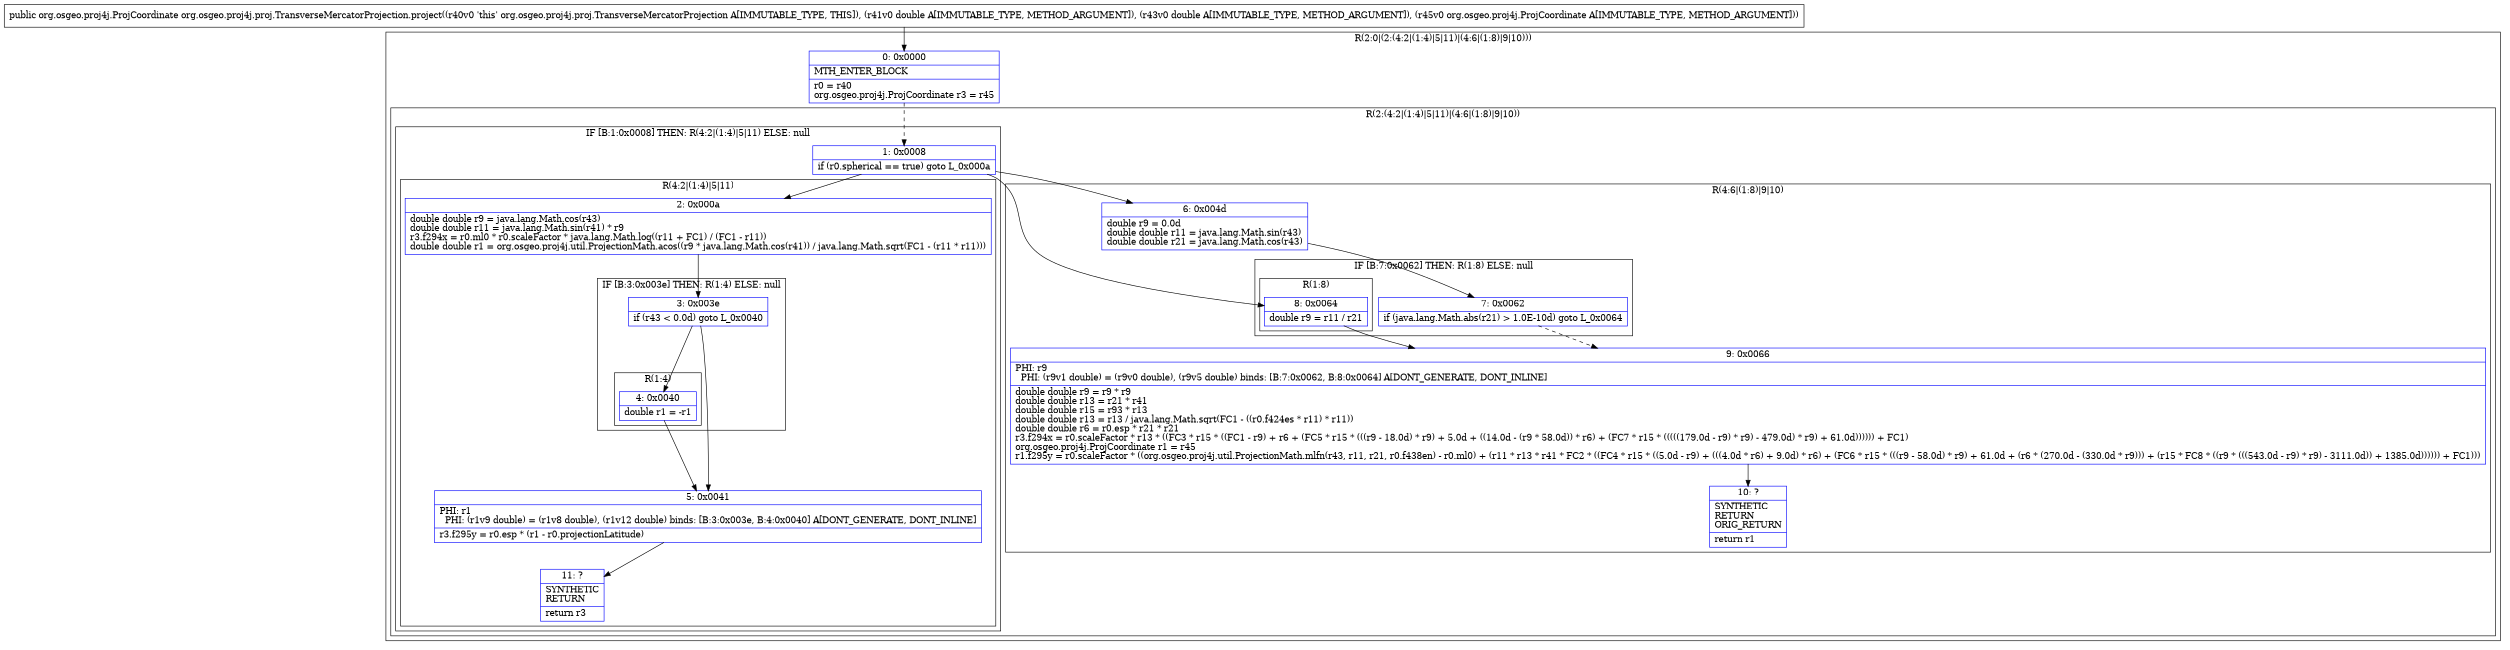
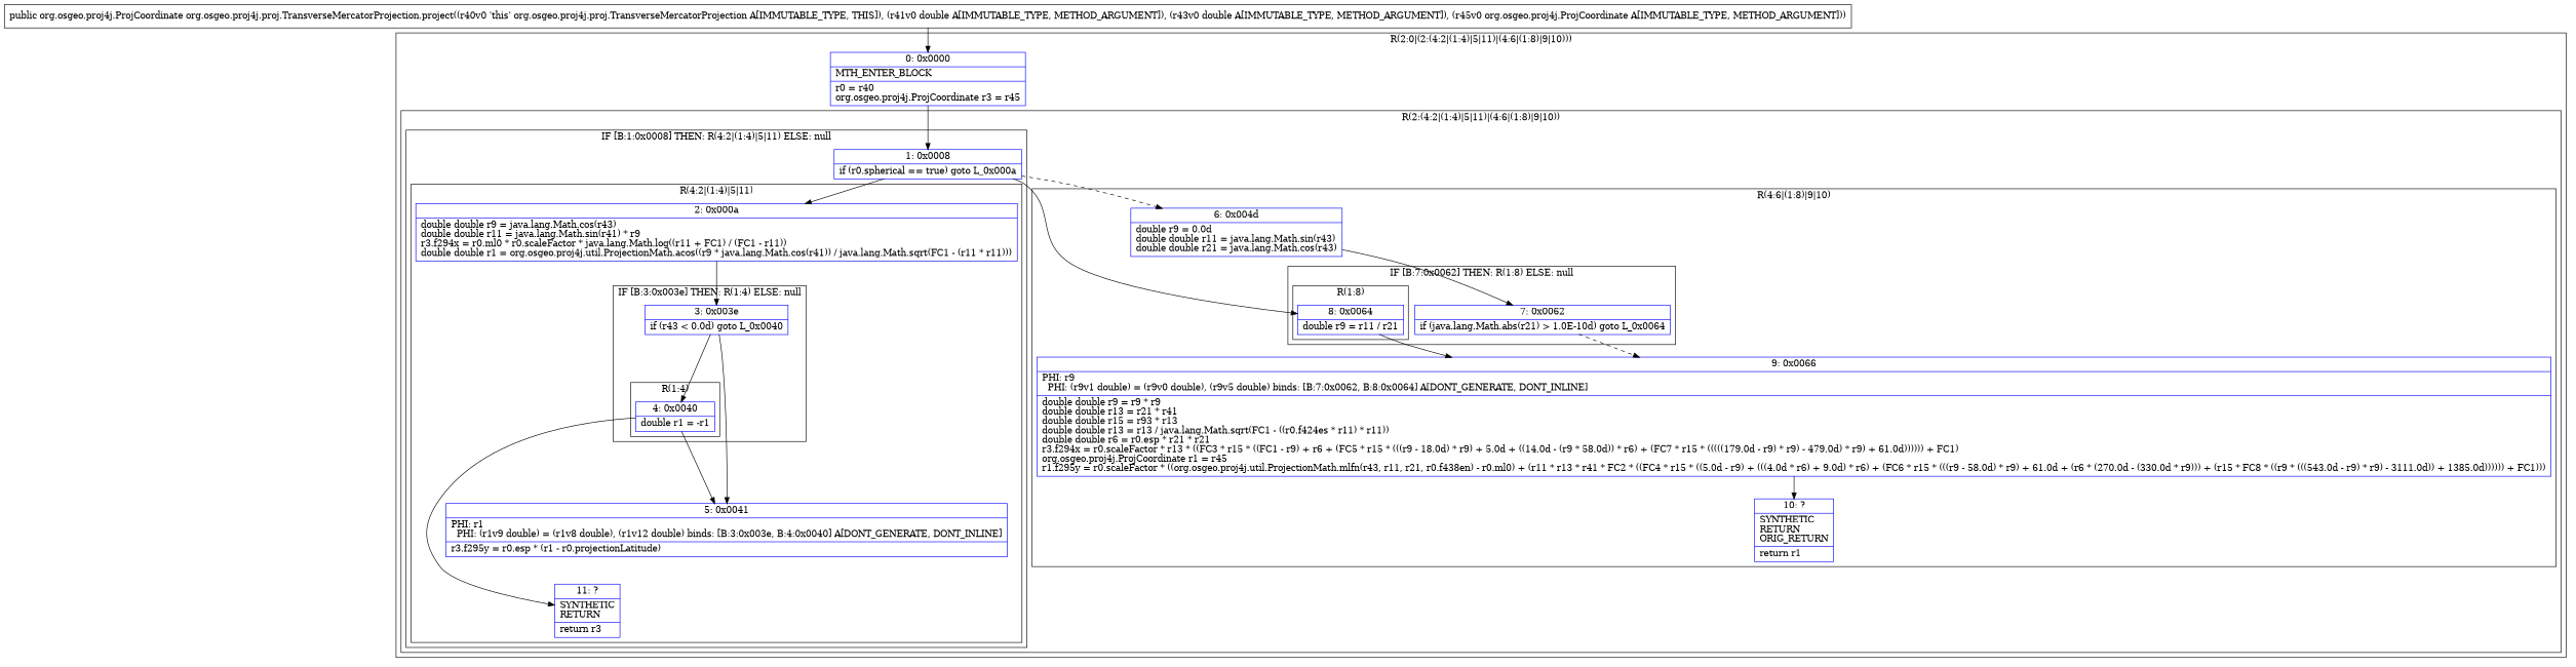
  digraph {
    node [color=blue shape=record]
    n1 [label="{4\:\ 0x0040|double r1 = \-r1\l}"]
    n2 [label="{3\:\ 0x003e|if (r43 \< 0.0d) goto L_0x0040\l}"]
    n3 [label="{2\:\ 0x000a|double double r9 = java.lang.Math.cos(r43)\ldouble double r11 = java.lang.Math.sin(r41) * r9\lr3.f294x = r0.ml0 * r0.scaleFactor * java.lang.Math.log((r11 + FC1) \/ (FC1 \- r11))\ldouble double r1 = org.osgeo.proj4j.util.ProjectionMath.acos((r9 * java.lang.Math.cos(r41)) \/ java.lang.Math.sqrt(FC1 \- (r11 * r11)))\l}"]
    n4 [label="{5\:\ 0x0041|PHI: r1 \l  PHI: (r1v9 double) = (r1v8 double), (r1v12 double) binds: [B:3:0x003e, B:4:0x0040] A[DONT_GENERATE, DONT_INLINE]\l|r3.f295y = r0.esp * (r1 \- r0.projectionLatitude)\l}"]
    n5 [label="{11\:\ ?|SYNTHETIC\lRETURN\l|return r3\l}"]
    n6 [label="{1\:\ 0x0008|if (r0.spherical == true) goto L_0x000a\l}"]
    n7 [label="{8\:\ 0x0064|double r9 = r11 \/ r21\l}"]
    n8 [label="{7\:\ 0x0062|if (java.lang.Math.abs(r21) \> 1.0E\-10d) goto L_0x0064\l}"]
    n9 [label="{6\:\ 0x004d|double r9 = 0.0d\ldouble double r11 = java.lang.Math.sin(r43)\ldouble double r21 = java.lang.Math.cos(r43)\l}"]
    n10 [label="{9\:\ 0x0066|PHI: r9 \l  PHI: (r9v1 double) = (r9v0 double), (r9v5 double) binds: [B:7:0x0062, B:8:0x0064] A[DONT_GENERATE, DONT_INLINE]\l|double double r9 = r9 * r9\ldouble double r13 = r21 * r41\ldouble double r15 = r93 * r13\ldouble double r13 = r13 \/ java.lang.Math.sqrt(FC1 \- ((r0.f424es * r11) * r11))\ldouble double r6 = r0.esp * r21 * r21\lr3.f294x = r0.scaleFactor * r13 * ((FC3 * r15 * ((FC1 \- r9) + r6 + (FC5 * r15 * (((r9 \- 18.0d) * r9) + 5.0d + ((14.0d \- (r9 * 58.0d)) * r6) + (FC7 * r15 * (((((179.0d \- r9) * r9) \- 479.0d) * r9) + 61.0d)))))) + FC1)\lorg.osgeo.proj4j.ProjCoordinate r1 = r45\lr1.f295y = r0.scaleFactor * ((org.osgeo.proj4j.util.ProjectionMath.mlfn(r43, r11, r21, r0.f438en) \- r0.ml0) + (r11 * r13 * r41 * FC2 * ((FC4 * r15 * ((5.0d \- r9) + (((4.0d * r6) + 9.0d) * r6) + (FC6 * r15 * (((r9 \- 58.0d) * r9) + 61.0d + (r6 * (270.0d \- (330.0d * r9))) + (r15 * FC8 * ((r9 * (((543.0d \- r9) * r9) \- 3111.0d)) + 1385.0d)))))) + FC1)))\l}"]
    n11 [label="{10\:\ ?|SYNTHETIC\lRETURN\lORIG_RETURN\l|return r1\l}"]
    n12 [label="{0\:\ 0x0000|MTH_ENTER_BLOCK\l|r0 = r40\lorg.osgeo.proj4j.ProjCoordinate r3 = r45\l}"]
    n13 [label="{public org.osgeo.proj4j.ProjCoordinate org.osgeo.proj4j.proj.TransverseMercatorProjection.project((r40v0 'this' org.osgeo.proj4j.proj.TransverseMercatorProjection A[IMMUTABLE_TYPE, THIS]), (r41v0 double A[IMMUTABLE_TYPE, METHOD_ARGUMENT]), (r43v0 double A[IMMUTABLE_TYPE, METHOD_ARGUMENT]), (r45v0 org.osgeo.proj4j.ProjCoordinate A[IMMUTABLE_TYPE, METHOD_ARGUMENT])) }" color=""]
    subgraph cluster_1 {
      label="R(2:0|(2:(4:2|(1:4)|5|11)|(4:6|(1:8)|9|10)))"
      n12
      subgraph cluster_2 {
        label="R(2:(4:2|(1:4)|5|11)|(4:6|(1:8)|9|10))"
        subgraph cluster_3 {
          label="IF [B:1:0x0008] THEN: R(4:2|(1:4)|5|11) ELSE: null"
          n6
          subgraph cluster_4 {
            label="R(4:2|(1:4)|5|11)"
            n3
            n4
            n5
            subgraph cluster_5 {
              label="IF [B:3:0x003e] THEN: R(1:4) ELSE: null"
              n2
              subgraph cluster_6 {
                label="R(1:4)"
                n1
              }
            }
          }
        }
        subgraph cluster_7 {
          label="R(4:6|(1:8)|9|10)"
          n9
          n10
          n11
          subgraph cluster_8 {
            label="IF [B:7:0x0062] THEN: R(1:8) ELSE: null"
            n8
            subgraph cluster_9 {
              label="R(1:8)"
              n7
            }
          }
        }
      }
    }
    n1 -> n4
    n2 -> n1
    n2 -> n4 [style=solid]
    n3 -> n2
-   n4 -> n5
+   n1 -> n5
    n6 -> n3
    n6 -> n7
-   n6 -> n9 [style=solid]
+   n6 -> n9 [style=dashed]
    n7 -> n10
    n8 -> n10 [style=dashed]
    n9 -> n8
    n10 -> n11
-   n12 -> n6 [style=dashed]
+   n12 -> n6
    n13 -> n12
  }
